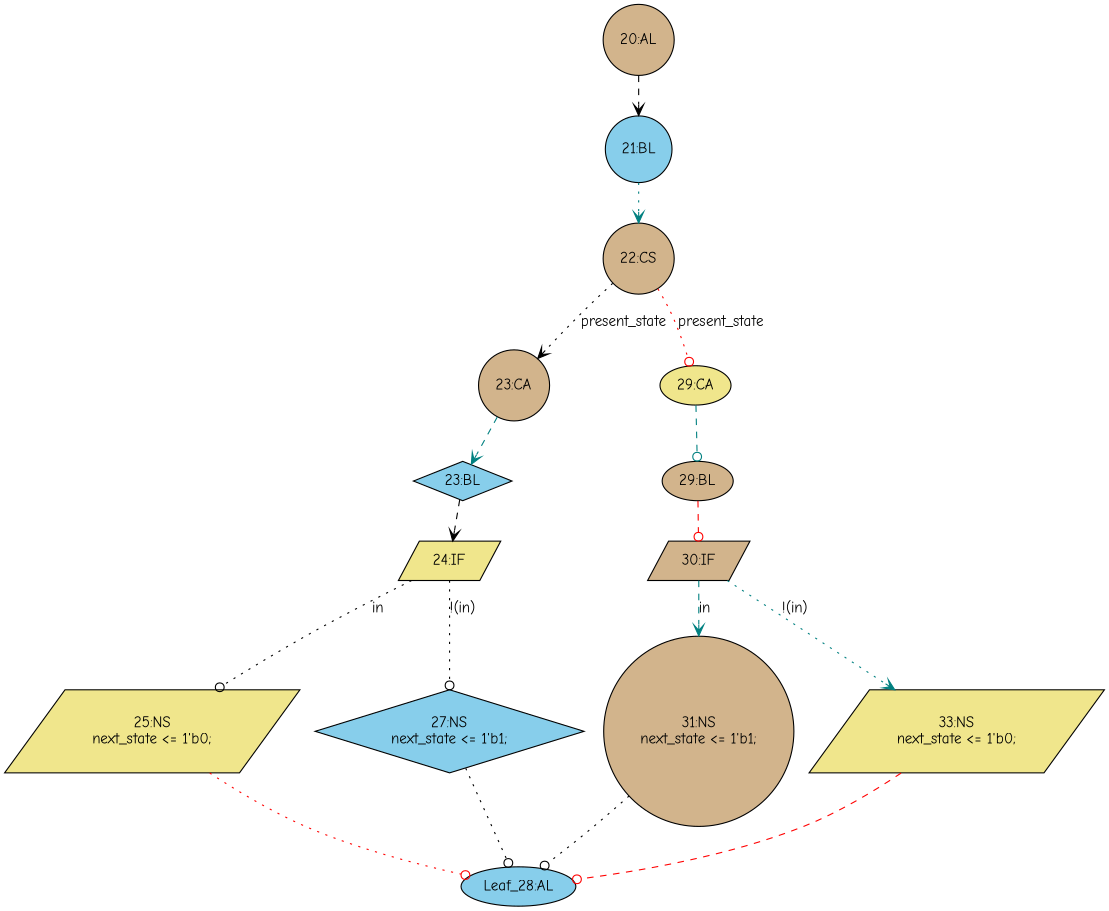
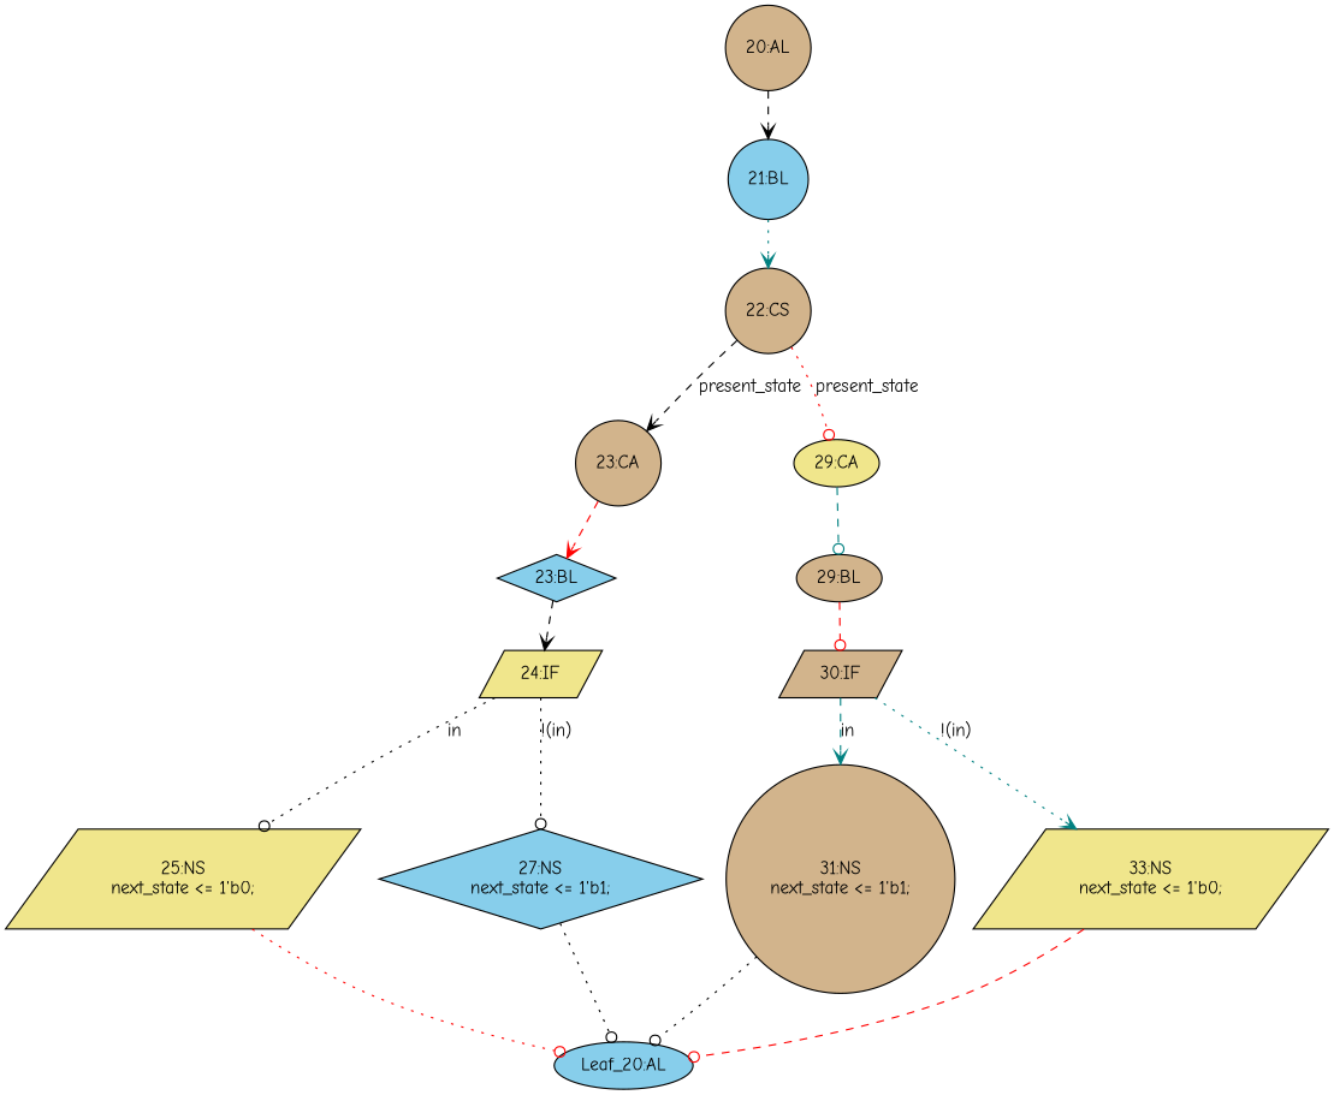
  strict digraph {
    fontname="Comic Neue"
    node [fillcolor=tan fontname="Comic Neue" shape=circle statements="[]" style=filled typ=NonblockingSubstitution]
    edge [arrowhead=odot color=black cond="[]" fontname="Comic Neue" lineno=None style=dotted]
    n1 [ast="<pyverilog.vparser.ast.Case object at 0x7f70fa72b490>" label="23:CA" typ=Case]
    n2 [ast="<pyverilog.vparser.ast.Block object at 0x7f70fa72b510>" fillcolor=skyblue label="23:BL" shape=diamond typ=Block]
    n3 [ast="<pyverilog.vparser.ast.IfStatement object at 0x7f70fa72b550>" fillcolor=khaki label="24:IF" shape=parallelogram typ=IfStatement]
    n4 [ast="<pyverilog.vparser.ast.NonblockingSubstitution object at 0x7f70fa72b750>" fillcolor=khaki label="25:NS\nnext_state <= 1'b0;" shape=parallelogram statements="[<pyverilog.vparser.ast.NonblockingSubstitution object at 0x7f70fa72b750>]"]
    n5 [ast="<pyverilog.vparser.ast.NonblockingSubstitution object at 0x7f70fa72b5d0>" fillcolor=skyblue label="27:NS\nnext_state <= 1'b1;" shape=diamond statements="[<pyverilog.vparser.ast.NonblockingSubstitution object at 0x7f70fa72b5d0>]"]
    n6 [ast="<pyverilog.vparser.ast.Always object at 0x7f70fa72b1d0>" clk_sens=False label="20:AL" sens="['in', 'present_state']" typ=Always use_var="['present_state', 'in']"]
    n7 [ast="<pyverilog.vparser.ast.Block object at 0x7f70fa72b390>" fillcolor=skyblue label="21:BL" typ=Block]
    n8 [ast="<pyverilog.vparser.ast.CaseStatement object at 0x7f70fa72b3d0>" label="22:CS" typ=CaseStatement]
    n9 [ast="<pyverilog.vparser.ast.Case object at 0x7f70fa72b8d0>" fillcolor=khaki label="29:CA" shape=ellipse typ=Case]
    n10 [ast="<pyverilog.vparser.ast.Block object at 0x7f70fa72b950>" label="29:BL" shape=ellipse typ=Block]
    n11 [ast="<pyverilog.vparser.ast.NonblockingSubstitution object at 0x7f70fa72b9d0>" label="31:NS\nnext_state <= 1'b1;" statements="[<pyverilog.vparser.ast.NonblockingSubstitution object at 0x7f70fa72b9d0>]"]
-   n12 [def_var="['next_state']" fillcolor=skyblue label="Leaf_28:AL" shape=ellipse statements="" typ=""]
+   n12 [def_var="['next_state']" fillcolor=skyblue label="Leaf_20:AL" shape=ellipse statements="" typ=""]
    n13 [ast="<pyverilog.vparser.ast.NonblockingSubstitution object at 0x7f70fa717f90>" fillcolor=khaki label="33:NS\nnext_state <= 1'b0;" shape=parallelogram statements="[<pyverilog.vparser.ast.NonblockingSubstitution object at 0x7f70fa717f90>]"]
    n14 [ast="<pyverilog.vparser.ast.IfStatement object at 0x7f70fa72b990>" label="30:IF" shape=parallelogram typ=IfStatement]
-   n1 -> n2 [arrowhead=vee color=teal style=dashed]
+   n1 -> n2 [arrowhead=vee color=red style=dashed]
    n2 -> n3 [arrowhead=vee style=dashed]
    n3 -> n4 [cond="['in']" label=in lineno=24]
    n3 -> n5 [cond="['in']" label="!(in)" lineno=24]
    n4 -> n12 [color=red]
    n5 -> n12
    n6 -> n7 [arrowhead=vee style=dashed]
    n7 -> n8 [arrowhead=vee color=teal]
-   n8 -> n1 [arrowhead=vee cond="['present_state']" label=present_state lineno=22]
+   n8 -> n1 [arrowhead=vee cond="['present_state']" label=present_state lineno=22 style=dashed]
    n8 -> n9 [color=red cond="['present_state']" label=present_state lineno=22]
    n9 -> n10 [color=teal style=dashed]
    n10 -> n14 [color=red style=dashed]
    n11 -> n12
    n13 -> n12 [color=red style=dashed]
    n14 -> n11 [arrowhead=vee color=teal cond="['in']" label=in lineno=30 style=dashed]
    n14 -> n13 [arrowhead=vee color=teal cond="['in']" label="!(in)" lineno=30]
  }
